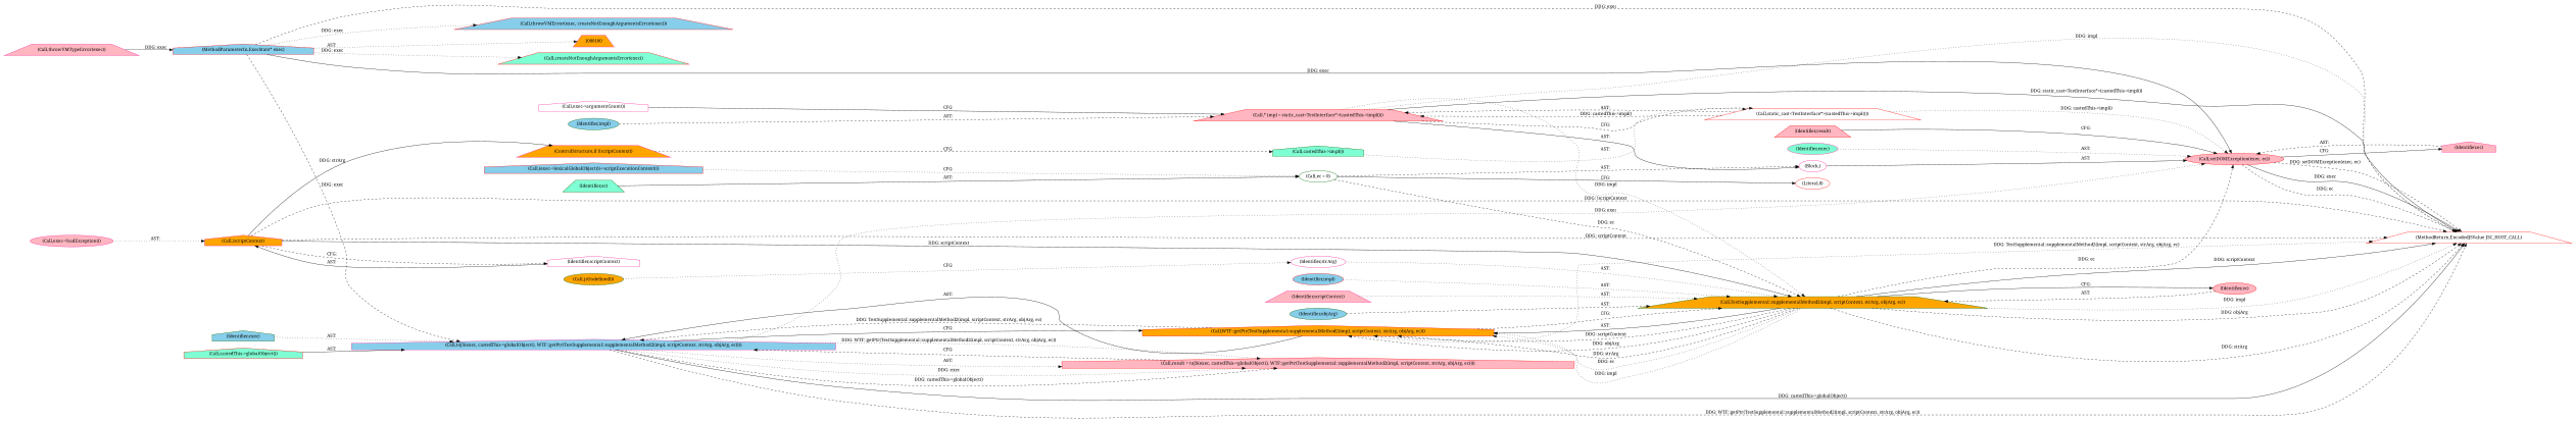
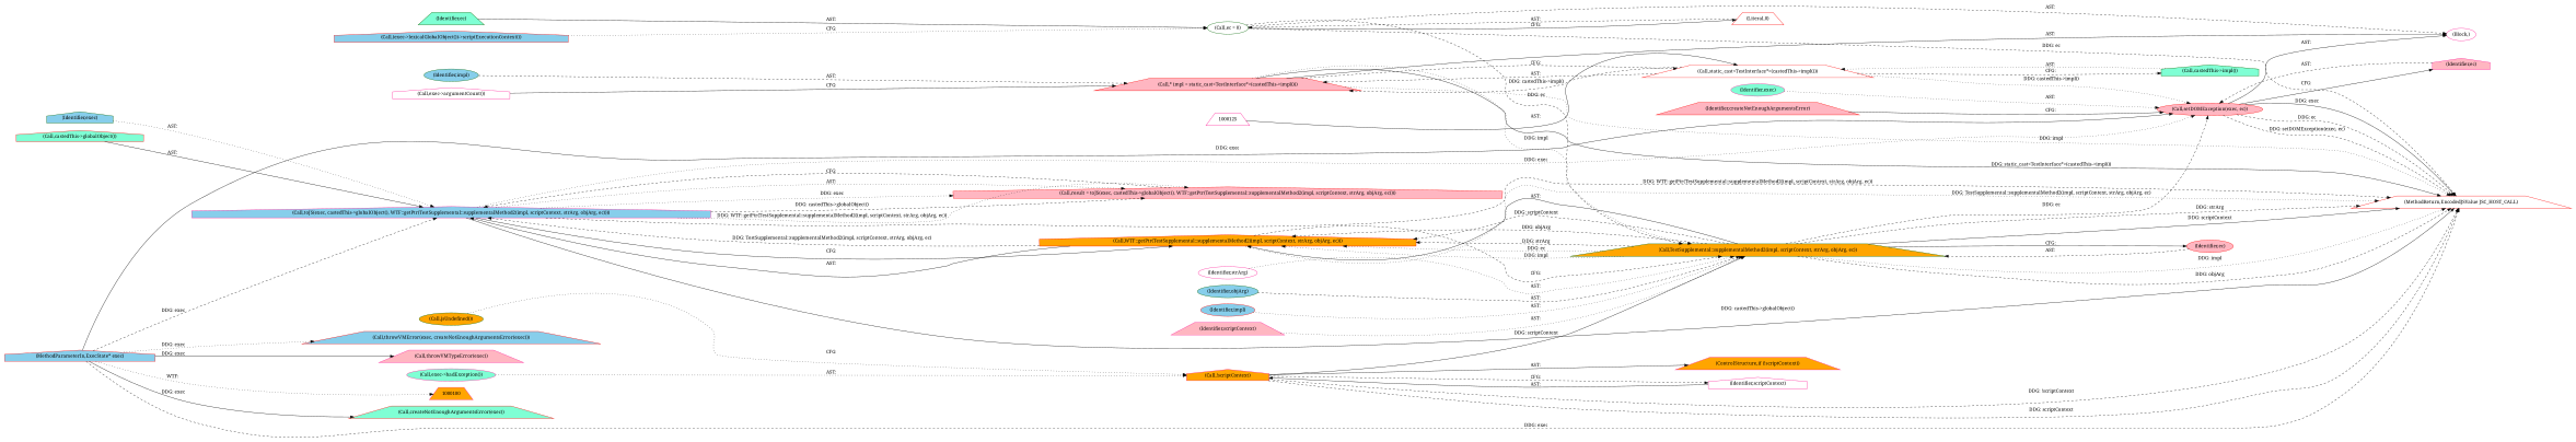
  digraph {
    fontname="Noto Serif"
    rankdir=LR
    node [color=red fillcolor=lightpink fontname="Noto Serif" shape=trapezium style=filled]
    edge [fontname="Noto Serif" style=dashed]
    n1 [label="(Call,setDOMException(exec, ec))" shape=ellipse]
    n2 [fillcolor=white label="(MethodReturn,EncodedJSValue JSC_HOST_CALL)"]
    n3 [color=deeppink label="(Identifier,ec)" shape=house]
    n4 [color=deeppink fillcolor=white label="(Block,)" shape=ellipse]
    n5 [color=deeppink fillcolor=skyblue label="(Call,toJS(exec, castedThis->globalObject(), WTF::getPtr(TestSupplemental::supplementalMethod2(impl, scriptContext, strArg, objArg, ec))))" shape=house]
    n6 [fillcolor=orange label="(Call,WTF::getPtr(TestSupplemental::supplementalMethod2(impl, scriptContext, strArg, objArg, ec)))" shape=house]
    n7 [label="(Call,result = toJS(exec, castedThis->globalObject(), WTF::getPtr(TestSupplemental::supplementalMethod2(impl, scriptContext, strArg, objArg, ec))))" shape=house]
    n8 [color=darkgreen fillcolor=orange label="(Call,TestSupplemental::supplementalMethod2(impl, scriptContext, strArg, objArg, ec))"]
    n9 [fillcolor=skyblue label="(MethodParameterIn,ExecState* exec)" shape=house]
    n10 [fillcolor=aquamarine label="(Call,createNotEnoughArgumentsError(exec))"]
    n11 [fillcolor=skyblue label="(Call,throwVMError(exec, createNotEnoughArgumentsError(exec)))"]
    n12 [color=deeppink label="(Call,throwVMTypeError(exec))"]
    1000100 [color=deeppink fillcolor=orange]
    n14 [label="(Identifier,ec)" shape=ellipse]
    n15 [label="(Call,* impl = static_cast<TestInterface*>(castedThis->impl()))"]
    n16 [fillcolor=white label="(Call,static_cast<TestInterface*>(castedThis->impl()))"]
    n17 [color=darkgreen fillcolor=aquamarine label="(Call,castedThis->impl())" shape=house]
    n18 [color=deeppink fillcolor=orange label="(Call,!scriptContext)" shape=house]
    n19 [color=deeppink fillcolor=white label="(Identifier,scriptContext)" shape=house]
    n20 [color=deeppink fillcolor=orange label="(ControlStructure,if (!scriptContext))"]
    n21 [color=darkgreen fillcolor=white label="(Call,ec = 0)" shape=ellipse]
-   n22 [fillcolor=white label="(Literal,0)" shape=ellipse]
+   n22 [fillcolor=white label="(Literal,0)"]
    n23 [fillcolor=skyblue label="(Identifier,impl)" shape=ellipse]
    n24 [color=darkgreen fillcolor=skyblue label="(Identifier,exec)" shape=house]
    n25 [color=darkgreen fillcolor=skyblue label="(Identifier,impl)" shape=ellipse]
    n26 [color=deeppink label="(Identifier,scriptContext)"]
-   n27 [color=deeppink label="(Call,exec->hadException())" shape=ellipse]
+   n27 [color=deeppink fillcolor=aquamarine label="(Call,exec->hadException())" shape=ellipse]
    n28 [fillcolor=aquamarine label="(Call,castedThis->globalObject())" shape=house]
    n29 [color=darkgreen fillcolor=skyblue label="(Identifier,objArg)" shape=ellipse]
-   n30 [label="(Identifier,result)"]
+   n30 [label="(Identifier,createNotEnoughArgumentsError)"]
    n31 [color=deeppink fillcolor=white label="(Identifier,strArg)" shape=ellipse]
    n32 [color=darkgreen fillcolor=orange label="(Call,jsUndefined())" shape=ellipse]
    n33 [color=darkgreen fillcolor=aquamarine label="(Identifier,ec)"]
    n34 [color=deeppink fillcolor=aquamarine label="(Identifier,exec)" shape=ellipse]
    n35 [color=deeppink fillcolor=white label="(Call,exec->argumentCount())" shape=house]
    n36 [fillcolor=skyblue label="(Call,(exec->lexicalGlobalObject())->scriptExecutionContext())" shape=house]
+   1000125 [color=deeppink fillcolor=white]
    n1 -> n2 [label="DDG: setDOMException(exec, ec)"]
    n1 -> n2 [label="DDG: exec" style=solid]
    n1 -> n2 [label="DDG: ec"]
    n1 -> n3 [label="CFG: " style=solid]
-   n4 -> n1 [label="AST: " style=solid]
+   n1 -> n4 [label="AST: " style=solid]
    n3 -> n1 [label="AST: "]
    n5 -> n1 [label="DDG: exec" style=dotted]
    n5 -> n2 [label="DDG: castedThis->globalObject()" style=solid]
    n5 -> n2 [label="DDG: WTF::getPtr(TestSupplemental::supplementalMethod2(impl, scriptContext, strArg, objArg, ec))"]
    n5 -> n6 [label="CFG: " style=solid]
    n5 -> n7 [label="AST: " style=dotted]
    n5 -> n7 [label="DDG: exec" style=dotted]
    n5 -> n7 [label="DDG: castedThis->globalObject()"]
    n5 -> n7 [label="DDG: WTF::getPtr(TestSupplemental::supplementalMethod2(impl, scriptContext, strArg, objArg, ec))" style=dotted]
    n6 -> n2 [label="DDG: TestSupplemental::supplementalMethod2(impl, scriptContext, strArg, objArg, ec)" style=dotted]
    n6 -> n5 [label="AST: " style=solid]
    n6 -> n5 [label="DDG: TestSupplemental::supplementalMethod2(impl, scriptContext, strArg, objArg, ec)"]
    n6 -> n8 [label="CFG: "]
    n7 -> n5 [label="CFG: "]
    n8 -> n1 [label="DDG: ec"]
    n8 -> n2 [label="DDG: strArg"]
    n8 -> n2 [label="DDG: scriptContext" style=solid]
    n8 -> n2 [label="DDG: impl" style=dotted]
    n8 -> n2 [label="DDG: objArg"]
    n8 -> n6 [label="AST: " style=solid]
    n8 -> n6 [label="DDG: scriptContext"]
    n8 -> n6 [label="DDG: objArg"]
    n8 -> n6 [label="DDG: strArg"]
    n8 -> n6 [label="DDG: ec" style=dotted]
    n8 -> n6 [label="DDG: impl" style=dotted]
    n8 -> n14 [label="CFG: " style=solid]
    n9 -> n1 [label="DDG: exec" style=solid]
    n9 -> n2 [label="DDG: exec"]
    n9 -> n5 [label="DDG: exec"]
-   n9 -> n10 [label="DDG: exec" style=dotted]
+   n9 -> n10 [label="DDG: exec" style=solid]
    n9 -> n11 [label="DDG: exec" style=dotted]
-   n12 -> n9 [label="DDG: exec" style=solid]
-   n9 -> 1000100 [label="AST: " style=dotted]
+   n9 -> n12 [label="DDG: exec" style=solid]
+   n9 -> 1000100 [label="WTF: " style=dotted]
    n14 -> n8 [label="AST: "]
    n15 -> n2 [label="DDG: impl" style=dotted]
    n15 -> n2 [label="DDG: static_cast<TestInterface*>(castedThis->impl())" style=solid]
    n15 -> n4 [label="AST: " style=solid]
    n15 -> n8 [label="DDG: impl" style=dotted]
    n15 -> n16 [label="CFG: "]
    n16 -> n1 [label="DDG: castedThis->impl()" style=dotted]
    n16 -> n15 [label="AST: "]
    n16 -> n15 [label="DDG: castedThis->impl()"]
-   n20 -> n17 [label="CFG: "]
+   n16 -> n17 [label="CFG: "]
    n17 -> n16 [label="AST: " style=dotted]
    n18 -> n2 [label="DDG: !scriptContext"]
    n18 -> n2 [label="DDG: scriptContext"]
    n18 -> n8 [label="DDG: scriptContext" style=solid]
    n18 -> n19 [label="CFG: "]
-   n18 -> n20 [label="DDG: strArg" style=solid]
+   n18 -> n20 [label="AST: " style=solid]
    n19 -> n18 [label="AST: " style=solid]
+   n21 -> n2 [label="DDG: ec"]
    n21 -> n4 [label="AST: "]
    n21 -> n8 [label="DDG: ec"]
    n21 -> n22 [label="CFG: " style=solid]
+   n22 -> n21 [label="AST: "]
    n23 -> n8 [label="AST: " style=dotted]
    n24 -> n5 [label="AST: " style=dotted]
    n25 -> n15 [label="AST: "]
    n26 -> n8 [label="AST: " style=dotted]
    n27 -> n18 [label="AST: " style=dotted]
    n28 -> n5 [label="AST: " style=solid]
    n29 -> n8 [label="AST: "]
    n30 -> n1 [label="CFG: " style=solid]
    n31 -> n8 [label="AST: " style=dotted]
-   n32 -> n31 [label="CFG: " style=dotted]
+   n32 -> n18 [label="CFG: " style=dotted]
    n33 -> n21 [label="AST: " style=solid]
    n34 -> n1 [label="AST: " style=dotted]
    n35 -> n15 [label="CFG: " style=solid]
    n36 -> n21 [label="CFG: " style=dotted]
+   1000125 -> n16 [label="AST: " style=solid]
  }
